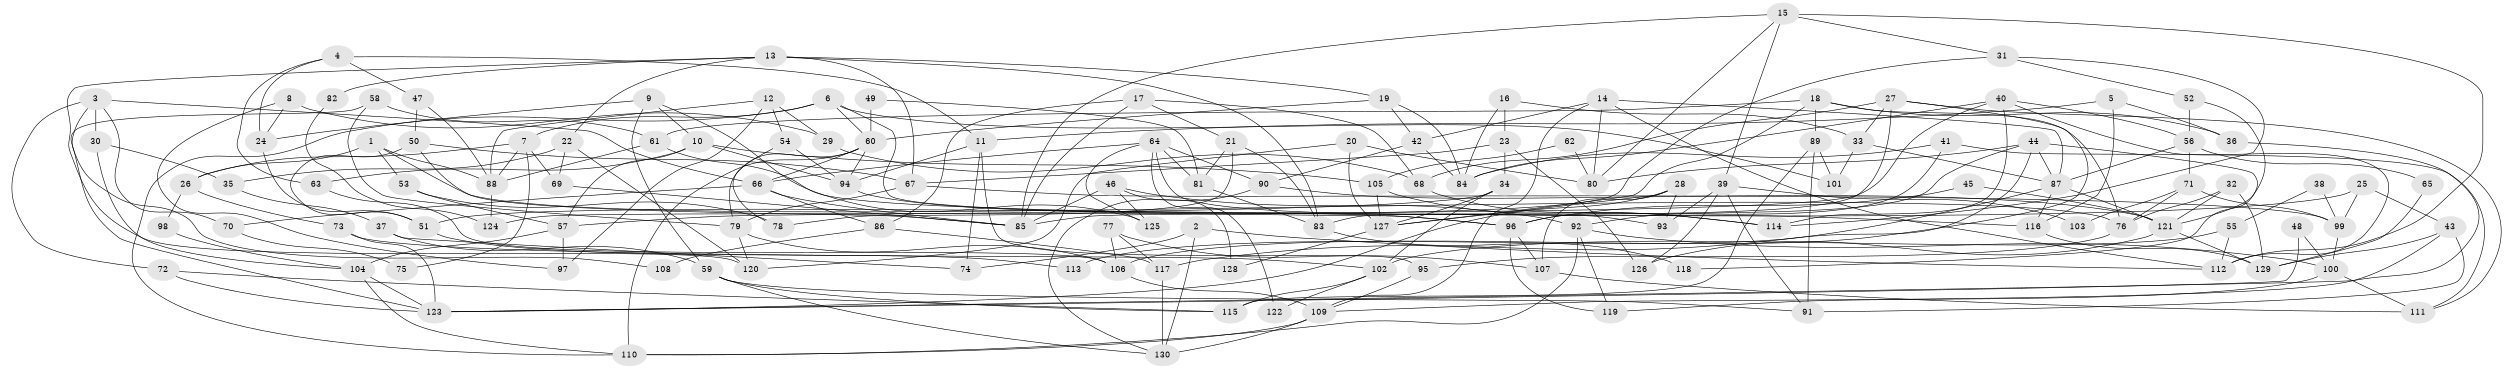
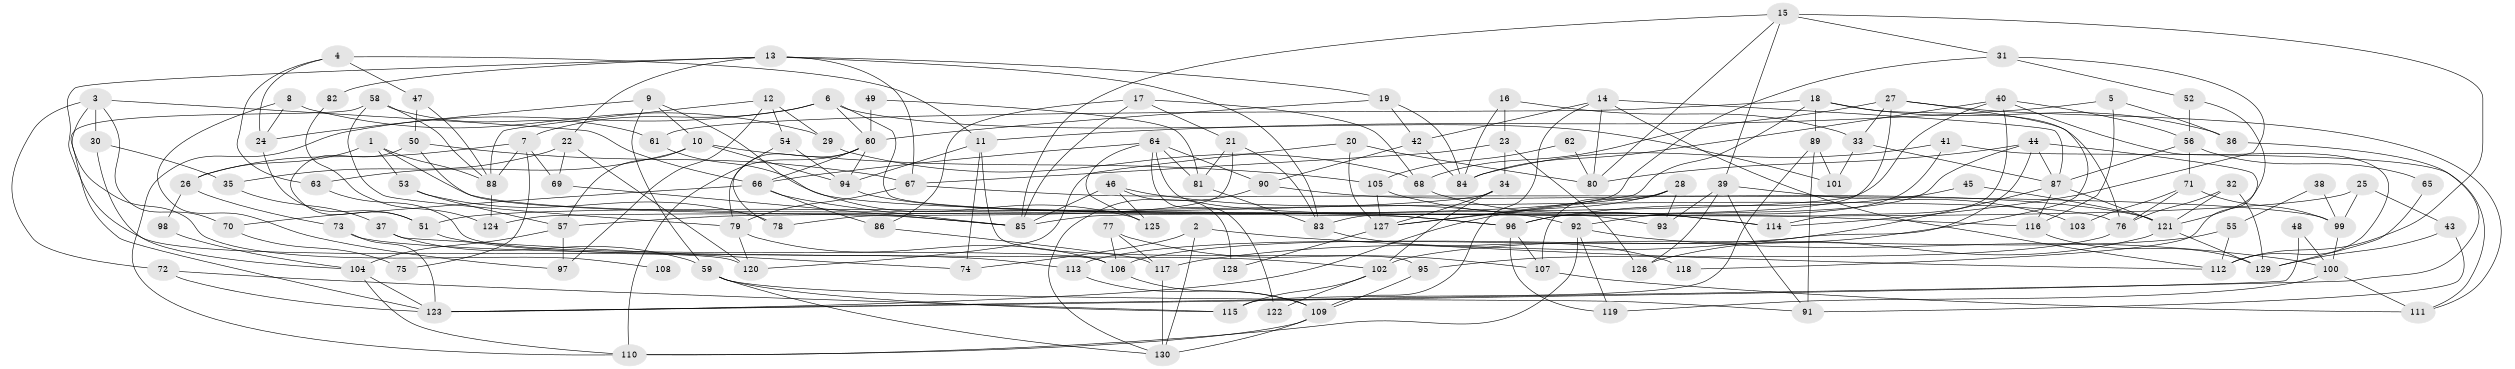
  graph {
    node [color=gray90 style=filled]
    1
    26
    53
    76
    88
    73
    98
    57
    78
    95
    124
    2
    74
    112
    130
    3
    30
    66
    70
    72
    108
    35
    104
    85
    86
    75
    123
    115
    4
    11
    24
    47
    63
    94
    51
    50
    106
    5
    36
    116
    37
    59
    129
    6
    7
    60
    96
    101
    110
    69
    79
    107
    119
    8
    29
    97
    68
    9
    10
    125
    105
    91
    127
    114
    109
    12
    54
    13
    19
    22
    67
    82
    83
    120
    42
    84
    99
    118
    14
    80
    87
    90
    121
    113
    15
    31
    39
    52
    103
    126
    93
    16
    23
    33
    34
    17
    21
    81
    117
    18
    61
    89
    128
    20
    102
    25
    43
    100
    27
    111
    28
    56
    32
    122
    38
    55
    40
    65
    71
    41
    44
    92
    45
    46
    48
    49
    58
    62
    64
    77
    1 -- 26
    1 -- 53
    1 -- 76
    1 -- 88
    26 -- 73
    26 -- 98
    53 -- 57
    53 -- 78
    76 -- 95
    88 -- 124
    73 -- 123
    73 -- 102
    98 -- 104
    57 -- 104
    57 -- 97
    95 -- 109
    2 -- 74
    2 -- 112
    2 -- 130
    3 -- 30
    3 -- 66
    3 -- 70
    3 -- 72
    3 -- 108
    30 -- 35
    30 -- 104
    66 -- 70
    66 -- 85
    66 -- 86
    70 -- 75
    72 -- 123
    72 -- 115
    35 -- 37
    104 -- 123
    104 -- 110
-   86 -- 108
    86 -- 117
    4 -- 11
    4 -- 24
    4 -- 47
    4 -- 63
    11 -- 95
    11 -- 74
    11 -- 94
    24 -- 51
    47 -- 88
    47 -- 50
    63 -- 106
    94 -- 96
    51 -- 113
    50 -- 85
    50 -- 51
    50 -- 67
    106 -- 109
    5 -- 11
    5 -- 36
    5 -- 116
    36 -- 123
    116 -- 129
    37 -- 74
    37 -- 59
    59 -- 130
    59 -- 115
    59 -- 91
    6 -- 7
    6 -- 60
    6 -- 96
    6 -- 101
    6 -- 110
    7 -- 26
    7 -- 88
    7 -- 75
    7 -- 69
    60 -- 66
    60 -- 94
    60 -- 110
    60 -- 79
    96 -- 107
    96 -- 119
    69 -- 85
    79 -- 106
    79 -- 120
    107 -- 111
    8 -- 24
    8 -- 29
    8 -- 97
    29 -- 68
    68 -- 114
    9 -- 24
    9 -- 59
    9 -- 10
    9 -- 125
    10 -- 57
    10 -- 63
    10 -- 94
    10 -- 105
    105 -- 127
    105 -- 114
    127 -- 128
    109 -- 130
    109 -- 110
    12 -- 88
    12 -- 29
    12 -- 97
    12 -- 54
    54 -- 78
    54 -- 94
    13 -- 19
    13 -- 22
    13 -- 67
    13 -- 82
    13 -- 83
    13 -- 120
    19 -- 60
    19 -- 42
    19 -- 84
    22 -- 35
    22 -- 69
    22 -- 120
    67 -- 79
    67 -- 99
    82 -- 124
    83 -- 118
    42 -- 84
    42 -- 90
    99 -- 100
    14 -- 112
    14 -- 109
    14 -- 42
    14 -- 80
    14 -- 87
    87 -- 116
    87 -- 121
    87 -- 113
    90 -- 130
    90 -- 121
    121 -- 129
    121 -- 126
    15 -- 112
    15 -- 85
    15 -- 80
    15 -- 31
    15 -- 39
    31 -- 85
    31 -- 114
    31 -- 52
    39 -- 91
    39 -- 103
    39 -- 126
    39 -- 93
    52 -- 121
    52 -- 56
    16 -- 84
    16 -- 23
    16 -- 33
    23 -- 67
    23 -- 126
    23 -- 34
    33 -- 101
    33 -- 87
    34 -- 57
    34 -- 127
    34 -- 102
    17 -- 85
    17 -- 86
    17 -- 68
    17 -- 21
    21 -- 78
    21 -- 83
    21 -- 81
    81 -- 83
    117 -- 130
    18 -- 76
    18 -- 36
    18 -- 127
    18 -- 61
    18 -- 89
-   61 -- 88
+   58 -- 88
    61 -- 116
    89 -- 115
    89 -- 101
    89 -- 91
    20 -- 127
    20 -- 120
    20 -- 80
    102 -- 115
    102 -- 122
    25 -- 51
    25 -- 99
    25 -- 43
    43 -- 129
    43 -- 91
-   43 -- 109
+   113 -- 109
    100 -- 119
    100 -- 111
    27 -- 106
    27 -- 68
    27 -- 83
    27 -- 33
    27 -- 111
    28 -- 123
    28 -- 107
    28 -- 127
    28 -- 93
    56 -- 87
    56 -- 65
    56 -- 71
    32 -- 76
    32 -- 129
    32 -- 121
    38 -- 99
    38 -- 55
    55 -- 112
    55 -- 102
    40 -- 124
    40 -- 112
    40 -- 114
    40 -- 84
    40 -- 56
    65 -- 129
    71 -- 76
    71 -- 99
    71 -- 103
    41 -- 96
    41 -- 84
    41 -- 111
    44 -- 118
    44 -- 80
    44 -- 87
    44 -- 117
    44 -- 92
    92 -- 110
    92 -- 119
    92 -- 100
    45 -- 96
    45 -- 121
    46 -- 85
    46 -- 125
    46 -- 128
    46 -- 92
    48 -- 123
    48 -- 100
    49 -- 60
    49 -- 81
    58 -- 123
    58 -- 79
    58 -- 61
    62 -- 105
    62 -- 80
    64 -- 66
    64 -- 125
    64 -- 90
    64 -- 93
    64 -- 81
    64 -- 122
    77 -- 106
    77 -- 107
    77 -- 117
  }
